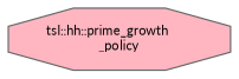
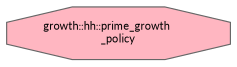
  digraph {
    rankdir=TB
    fontname=Lato
-   n1 [color=grey40 fillcolor=lightpink fontname=Lato fontsize=10 height=0.2 label="tsl::hh::prime_growth\l_policy" shape=octagon style=filled width=0.4]
+   n1 [color=grey40 fillcolor=lightpink fontname=Lato fontsize=10 height=0.2 label="growth::hh::prime_growth\l_policy" shape=octagon style=filled width=0.4]
  }
